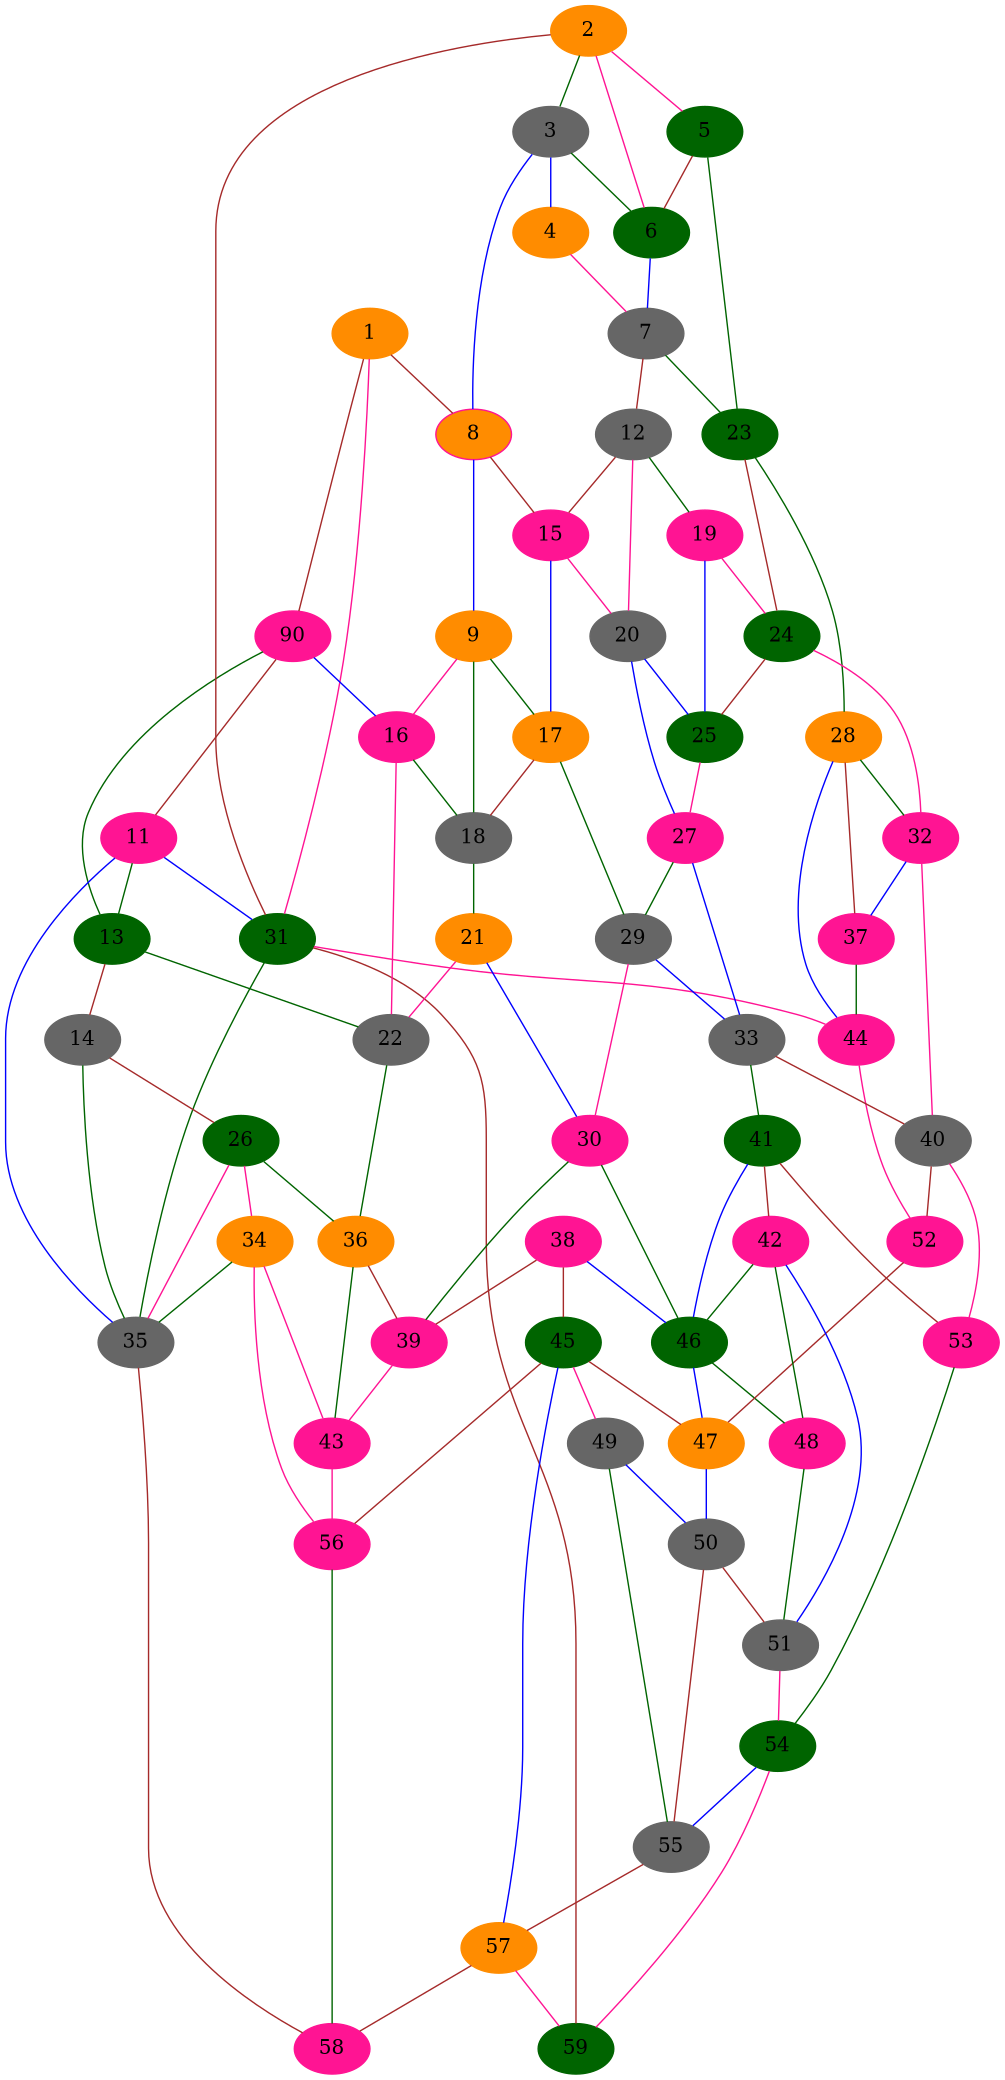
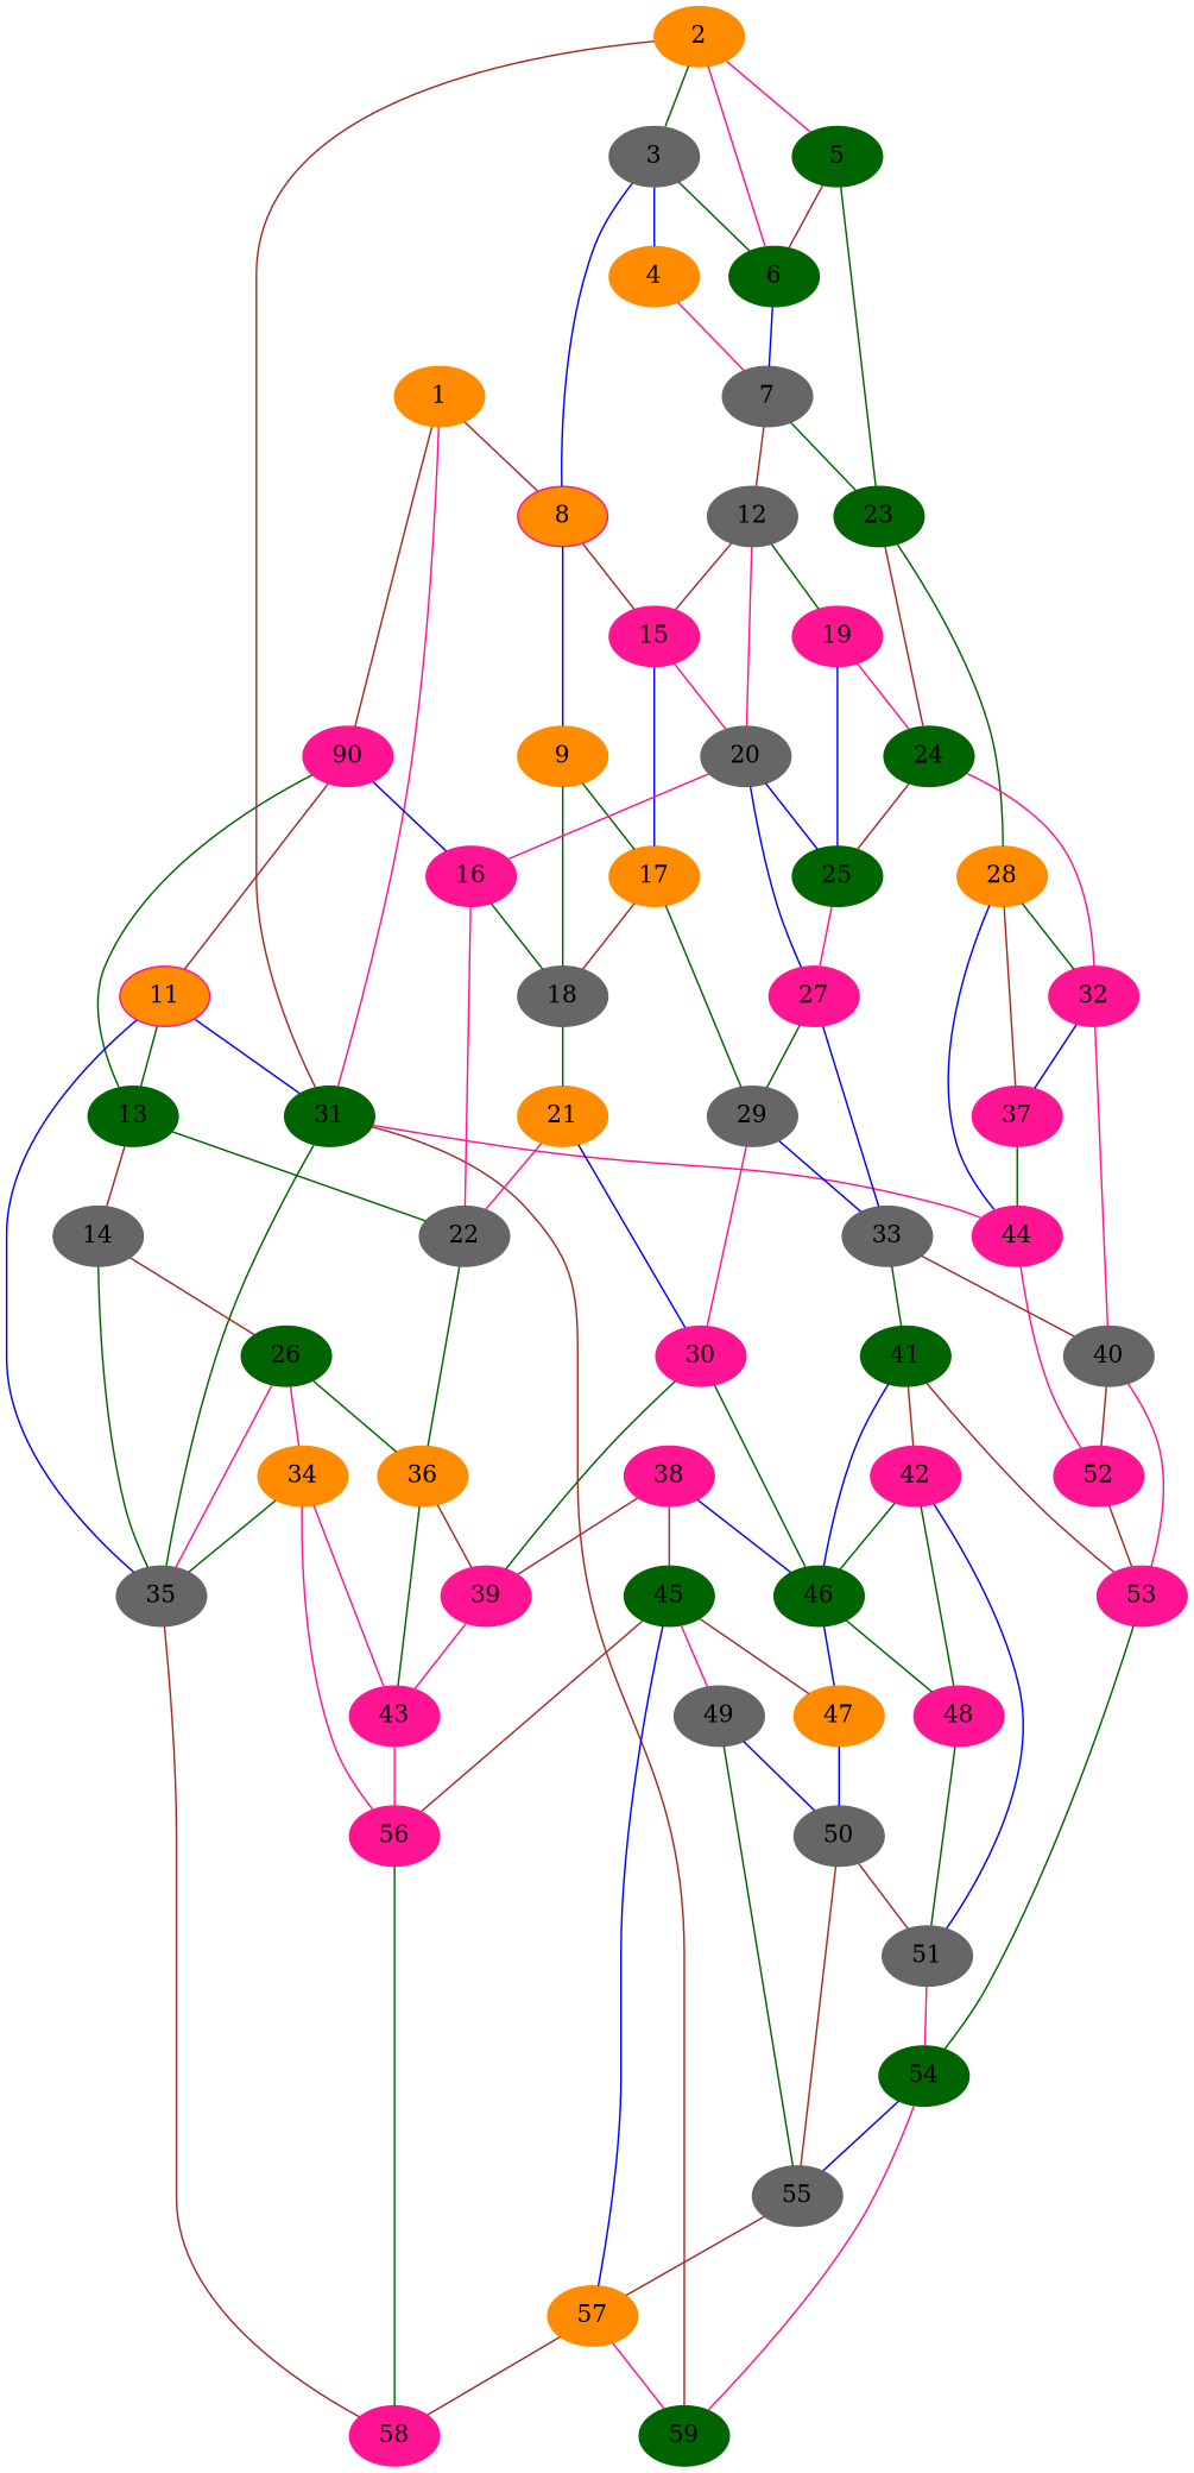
  graph {
    node [color=deeppink style=filled]
    edge [color=darkgreen weight=1.0]
    1 [color=darkorange]
    8 [fillcolor=darkorange]
    n3 [label=90]
    31 [color=darkgreen]
    9 [color=darkorange]
    15
    16
-   11
+   11 [fillcolor=darkorange]
    13 [color=darkgreen]
    35 [color=gray40]
    44
    59 [color=darkgreen]
    2 [color=darkorange]
    3 [color=gray40]
    5 [color=darkgreen]
    6 [color=darkgreen]
    4 [color=darkorange]
    23 [color=darkgreen]
    7 [color=gray40]
    12 [color=gray40]
    24 [color=darkgreen]
    28 [color=darkorange]
    19
    20 [color=gray40]
    17 [color=darkorange]
    18 [color=gray40]
    22 [color=gray40]
    29 [color=gray40]
    21 [color=darkorange]
    14 [color=gray40]
    58
    25 [color=darkgreen]
    27
    26 [color=darkgreen]
    36 [color=darkorange]
    34 [color=darkorange]
    30
    33 [color=gray40]
    32
    39
    46 [color=darkgreen]
    43
    37
    40 [color=gray40]
    56
    41 [color=darkgreen]
    52
    48
    47 [color=darkorange]
    53
    42
    38
    45 [color=darkgreen]
    49 [color=gray40]
    57 [color=darkorange]
    54 [color=darkgreen]
    51 [color=gray40]
    50 [color=gray40]
    55 [color=gray40]
    1 -- 8 [color=brown]
    1 -- n3 [color=brown]
    1 -- 31 [color=deeppink]
    8 -- 9 [color=blue]
    8 -- 15 [color=brown]
    n3 -- 16 [color=blue]
    n3 -- 11 [color=brown]
    n3 -- 13
    31 -- 35
    31 -- 44 [color=deeppink]
    31 -- 59 [color=brown]
-   9 -- 16 [color=deeppink]
+   20 -- 16 [color=deeppink]
    9 -- 17
    9 -- 18
    15 -- 20 [color=deeppink]
    15 -- 17 [color=blue]
    16 -- 18
    16 -- 22 [color=deeppink]
    11 -- 31 [color=blue]
    11 -- 13
    11 -- 35 [color=blue]
    13 -- 22
    13 -- 14 [color=brown]
    35 -- 58 [color=brown]
    44 -- 52 [color=deeppink weight=2.0]
    2 -- 31 [color=brown]
    2 -- 3
    2 -- 5 [color=deeppink]
    2 -- 6 [color=deeppink]
    3 -- 8 [color=blue]
    3 -- 6
    3 -- 4 [color=blue weight=2.0]
    5 -- 6 [color=brown]
    5 -- 23
    6 -- 7 [color=blue]
    4 -- 7 [color=deeppink]
    23 -- 24 [color=brown]
    23 -- 28
    7 -- 23
    7 -- 12 [color=brown]
    12 -- 15 [color=brown]
    12 -- 19
    12 -- 20 [color=deeppink]
    24 -- 25 [color=brown]
    24 -- 32 [color=deeppink]
    28 -- 44 [color=blue]
    28 -- 32
    28 -- 37 [color=brown]
    19 -- 24 [color=deeppink]
    19 -- 25 [color=blue]
    20 -- 25 [color=blue]
    20 -- 27 [color=blue]
    17 -- 18 [color=brown]
    17 -- 29
    18 -- 21
    22 -- 36
    29 -- 30 [color=deeppink]
    29 -- 33 [color=blue]
    21 -- 22 [color=deeppink]
    21 -- 30 [color=blue]
    14 -- 35
    14 -- 26 [color=brown]
    25 -- 27 [color=deeppink]
    27 -- 29
    27 -- 33 [color=blue]
    26 -- 35 [color=deeppink]
    26 -- 36
    26 -- 34 [color=deeppink]
    36 -- 39 [color=brown]
    36 -- 43
    34 -- 35
    34 -- 43 [color=deeppink]
    34 -- 56 [color=deeppink]
    30 -- 39
    30 -- 46
    33 -- 40 [color=brown]
    33 -- 41
    32 -- 37 [color=blue]
    32 -- 40 [color=deeppink]
    39 -- 43 [color=deeppink]
    46 -- 48
    46 -- 47 [color=blue]
    43 -- 56 [color=deeppink]
    37 -- 44 [weight=2.0]
    40 -- 52 [color=brown]
    40 -- 53 [color=deeppink]
    56 -- 58
    41 -- 46 [color=blue]
    41 -- 53 [color=brown]
    41 -- 42 [color=brown]
-   52 -- 47 [color=brown]
+   52 -- 53 [color=brown]
    48 -- 51
    47 -- 50 [color=blue]
    53 -- 54
    42 -- 46
    42 -- 48
    42 -- 51 [color=blue]
    38 -- 39 [color=brown]
    38 -- 46 [color=blue]
    38 -- 45 [color=brown weight=2.0]
    45 -- 56 [color=brown]
    45 -- 47 [color=brown]
    45 -- 49 [color=deeppink]
    45 -- 57 [color=blue]
    49 -- 50 [color=blue]
    49 -- 55
    57 -- 59 [color=deeppink]
    57 -- 58 [color=brown]
    54 -- 59 [color=deeppink]
    54 -- 55 [color=blue]
    51 -- 54 [color=deeppink]
    50 -- 51 [color=brown]
    50 -- 55 [color=brown]
    55 -- 57 [color=brown]
  }
